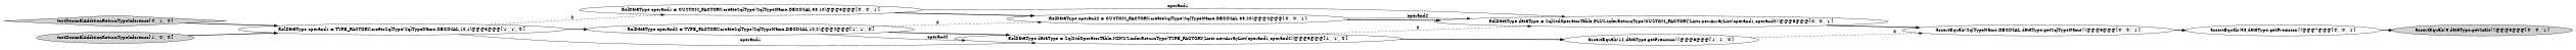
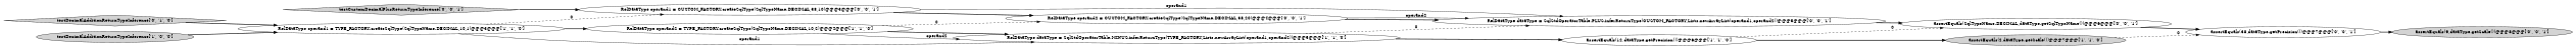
  digraph {
    rankdir=LR
    node [fillcolor=white shape=ellipse style=filled]
    edge [style=bold]
    n1 [label="RelDataType operand1 = CUSTOM_FACTORY.createSqlType(SqlTypeName.DECIMAL,38,10)@@@3@@@['0', '0', '1']"]
    n2 [label="RelDataType operand2 = CUSTOM_FACTORY.createSqlType(SqlTypeName.DECIMAL,38,20)@@@4@@@['0', '0', '1']"]
    n3 [label="RelDataType dataType = SqlStdOperatorTable.PLUS.inferReturnType(CUSTOM_FACTORY,Lists.newArrayList(operand1,operand2))@@@5@@@['0', '0', '1']"]
    n4 [label="assertEquals(SqlTypeName.DECIMAL,dataType.getSqlTypeName())@@@6@@@['0', '0', '1']"]
    n5 [label="assertEquals(38,dataType.getPrecision())@@@7@@@['0', '0', '1']"]
    n6 [fillcolor=lightgray label="assertEquals(9,dataType.getScale())@@@8@@@['0', '0', '1']"]
+   n7 [fillcolor=lightgray label="assertEquals(2,dataType.getScale())@@@7@@@['1', '1', '0']"]
    n8 [fillcolor=lightgray label="testDecimalAdditionReturnTypeInference['0', '1', '0']" shape=diamond]
    n9 [label="RelDataType operand1 = TYPE_FACTORY.createSqlType(SqlTypeName.DECIMAL,10,1)@@@3@@@['1', '1', '0']"]
    n10 [label="RelDataType operand2 = TYPE_FACTORY.createSqlType(SqlTypeName.DECIMAL,10,2)@@@4@@@['1', '1', '0']"]
    n11 [label="RelDataType dataType = SqlStdOperatorTable.MINUS.inferReturnType(TYPE_FACTORY,Lists.newArrayList(operand1,operand2))@@@5@@@['1', '1', '0']"]
    n12 [label="assertEquals(12,dataType.getPrecision())@@@6@@@['1', '1', '0']"]
    n13 [fillcolor=lightgray label="testDecimalAdditionReturnTypeInference['1', '0', '0']"]
+   n14 [fillcolor=lightgray label="testCustomDecimalPlusReturnTypeInference['0', '0', '1']" shape=diamond]
    n1 -> n2
    n1 -> n3 [label=operand1 style=solid]
    n2 -> n3 [label=operand2 style=solid]
    n2 -> n3
    n3 -> n4
    n4 -> n5
    n5 -> n6
+   n7 -> n5 [label=0 style=dashed]
    n8 -> n9
    n9 -> n1 [label=0 style=dashed]
    n9 -> n10
    n9 -> n11 [label=operand1 style=solid]
    n10 -> n2 [label=0 style=dashed]
    n10 -> n11
    n10 -> n11 [label=operand2 style=solid]
    n11 -> n3 [label=0 style=dashed]
    n11 -> n12
    n12 -> n4 [label=0 style=dashed]
+   n12 -> n7
    n13 -> n9
+   n14 -> n1
  }
